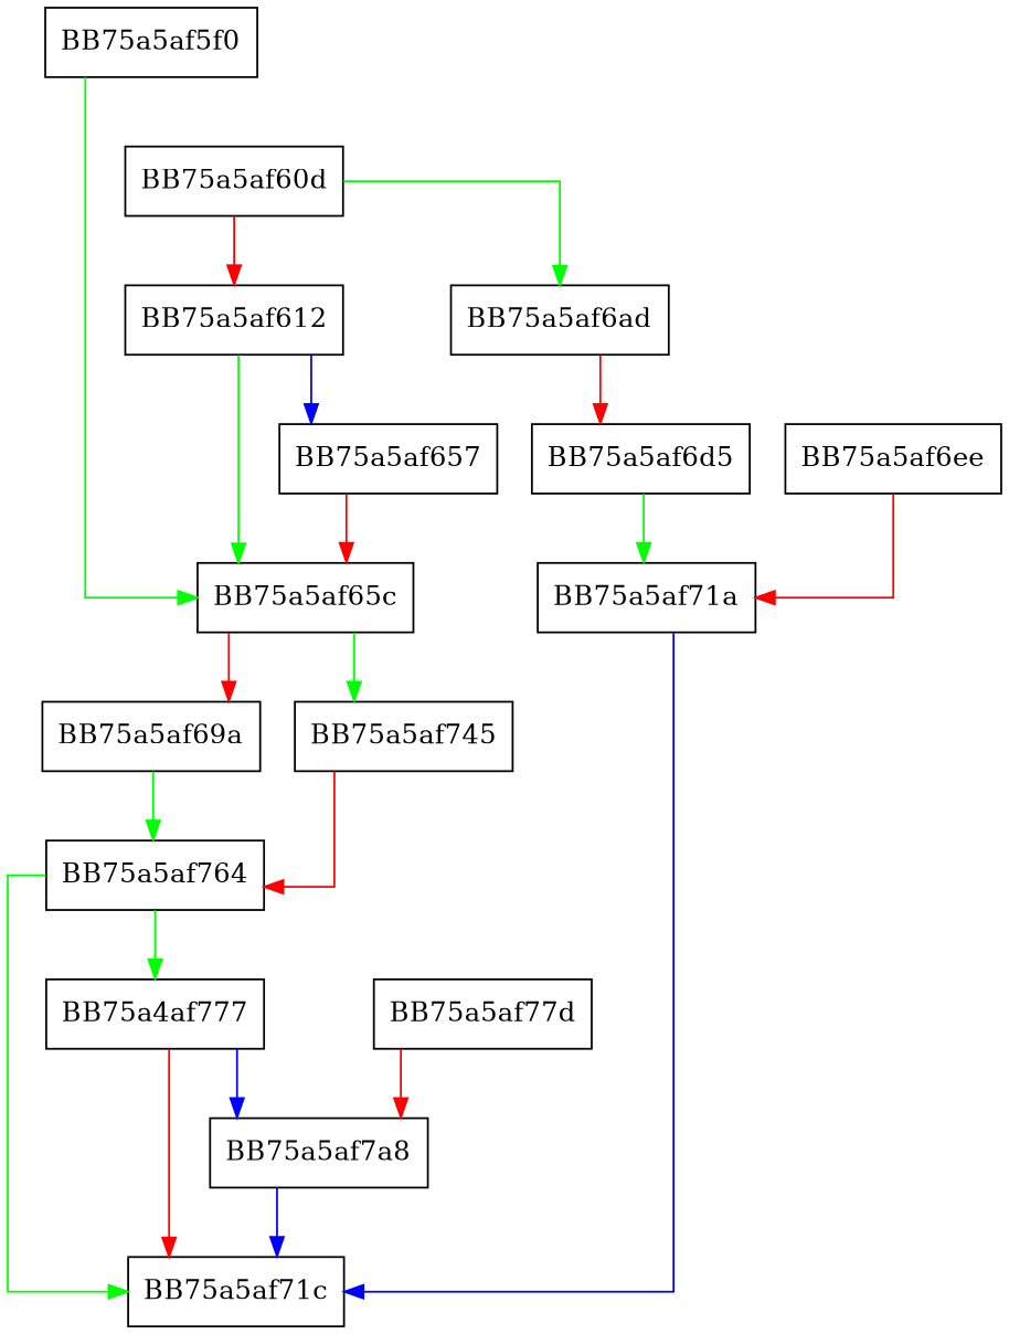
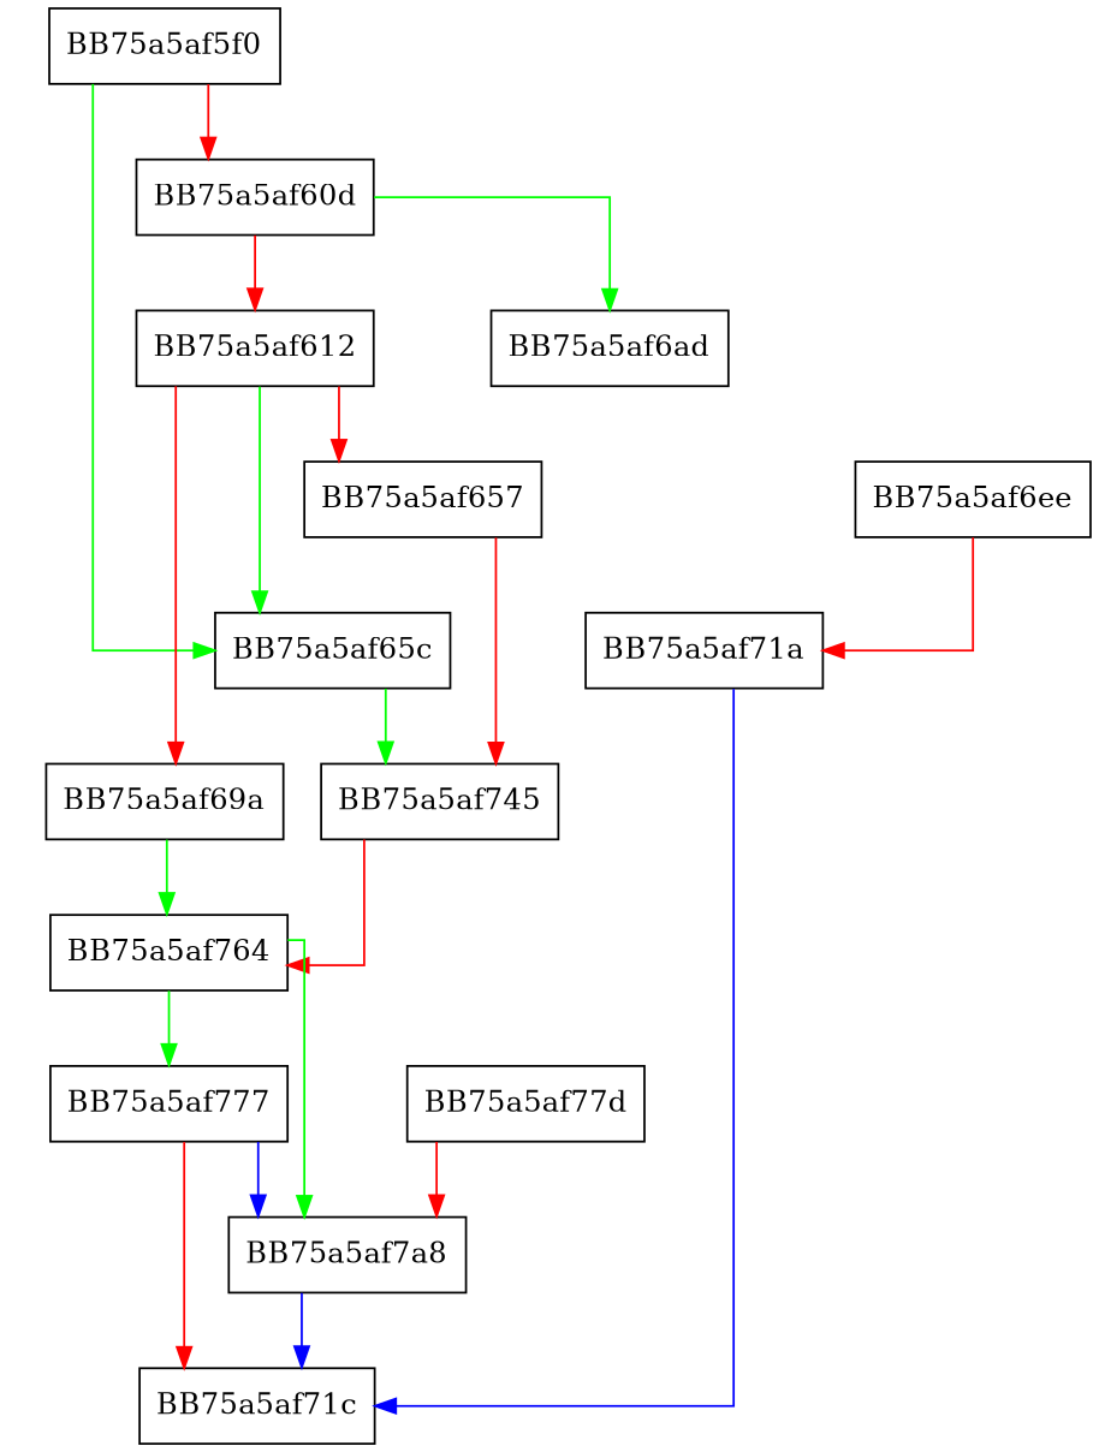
  digraph {
    splines=ortho
    node [shape=box]
    edge [color=red]
    BB75a5af71a
    BB75a5af71c
    BB75a5af5f0
    BB75a5af65c
    BB75a5af60d
    BB75a5af745
    BB75a5af69a
    BB75a5af6ad
    n9 [label=BB75a5af612]
    BB75a5af764
-   BB75a5af6d5
    BB75a5af657
    BB75a5af7a8
-   BB75a5af777 [label=BB75a4af777]
+   BB75a5af777
    BB75a5af6ee
    BB75a5af77d
    BB75a5af71a -> BB75a5af71c [color=blue]
    BB75a5af5f0 -> BB75a5af65c [color=green]
+   BB75a5af5f0 -> BB75a5af60d
    BB75a5af65c -> BB75a5af745 [color=green]
-   BB75a5af65c -> BB75a5af69a
+   n9 -> BB75a5af69a
    BB75a5af60d -> BB75a5af6ad [color=green]
    BB75a5af60d -> n9
    BB75a5af745 -> BB75a5af764
    BB75a5af69a -> BB75a5af764 [color=green]
-   BB75a5af6ad -> BB75a5af6d5
    n9 -> BB75a5af65c [color=green]
-   n9 -> BB75a5af657 [color=blue]
-   BB75a5af764 -> BB75a5af71c [color=green]
+   n9 -> BB75a5af657
+   BB75a5af764 -> BB75a5af7a8 [color=green]
    BB75a5af764 -> BB75a5af777 [color=green]
-   BB75a5af6d5 -> BB75a5af71a [color=green]
-   BB75a5af657 -> BB75a5af65c
+   BB75a5af657 -> BB75a5af745
    BB75a5af7a8 -> BB75a5af71c [color=blue]
    BB75a5af777 -> BB75a5af71c
    BB75a5af777 -> BB75a5af7a8 [color=blue]
    BB75a5af6ee -> BB75a5af71a
    BB75a5af77d -> BB75a5af7a8
  }
